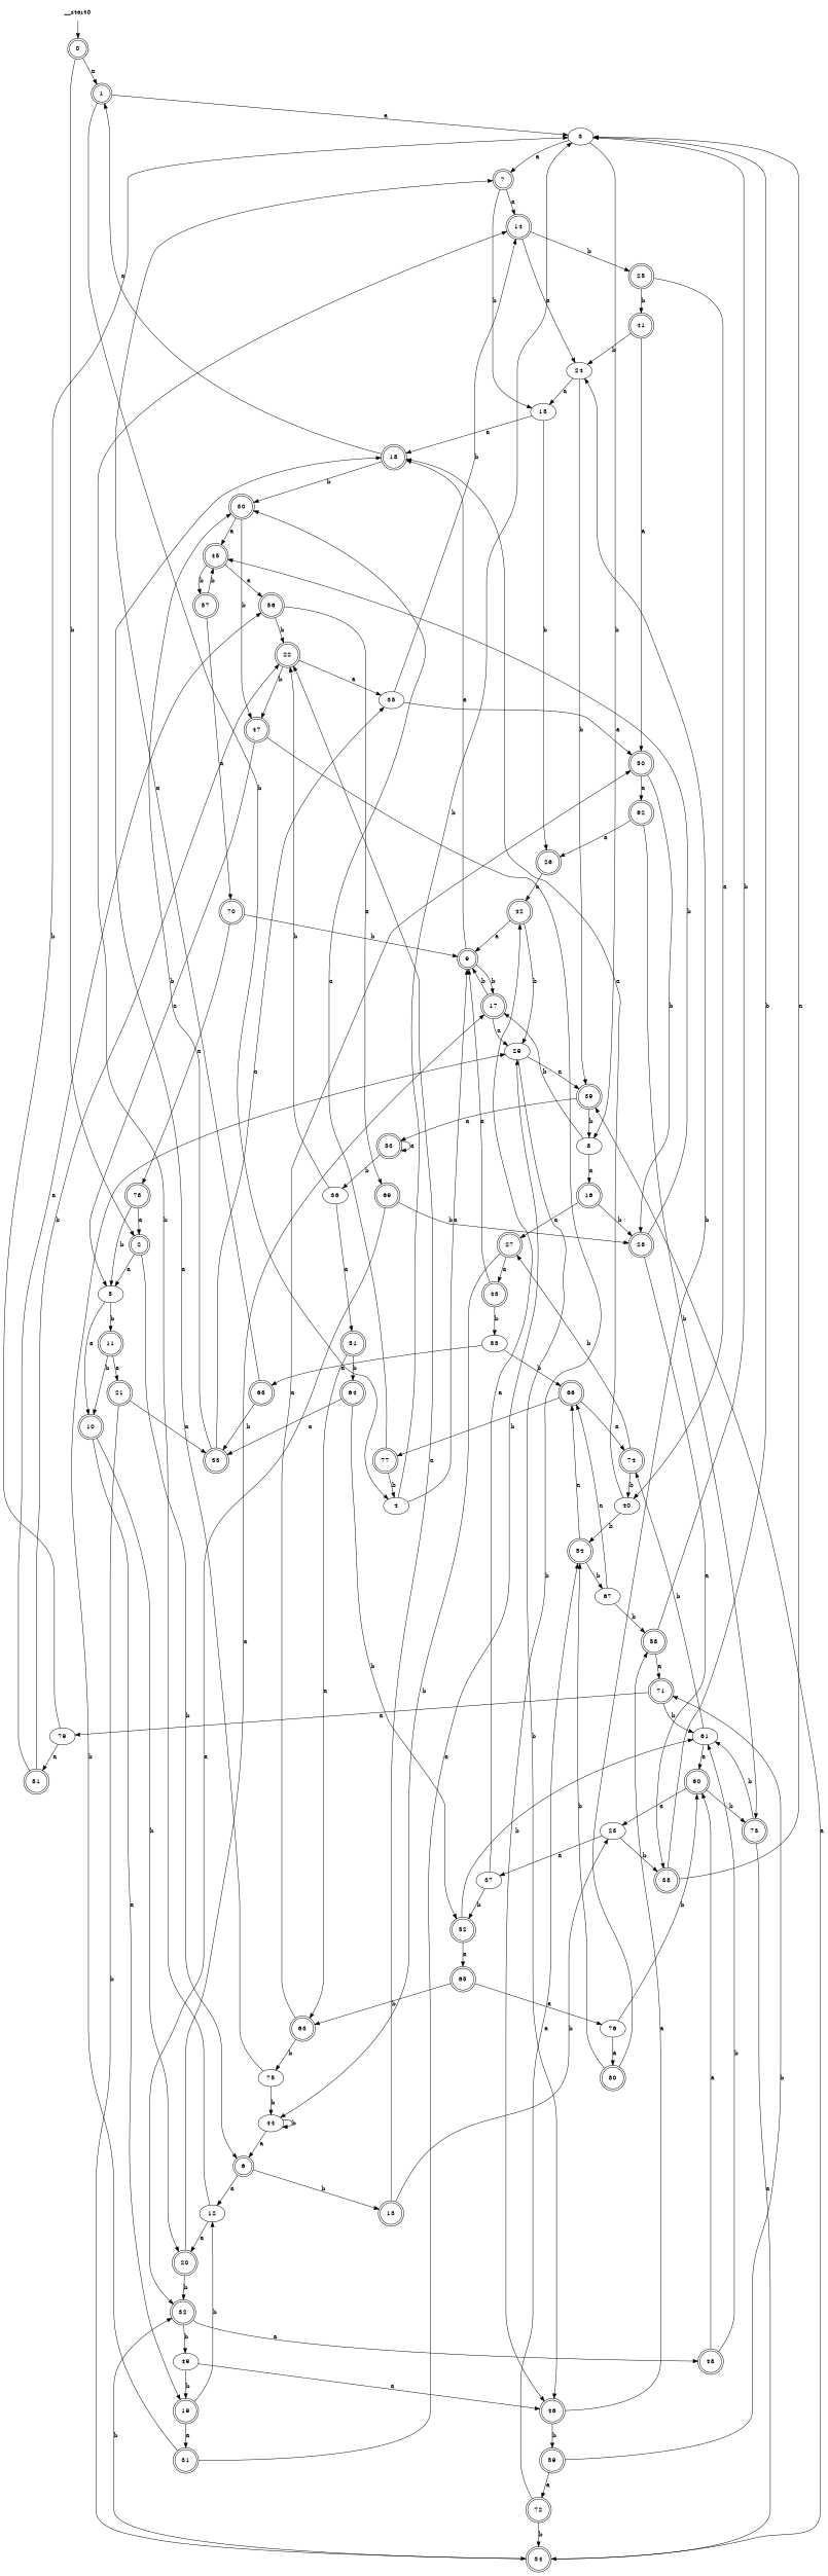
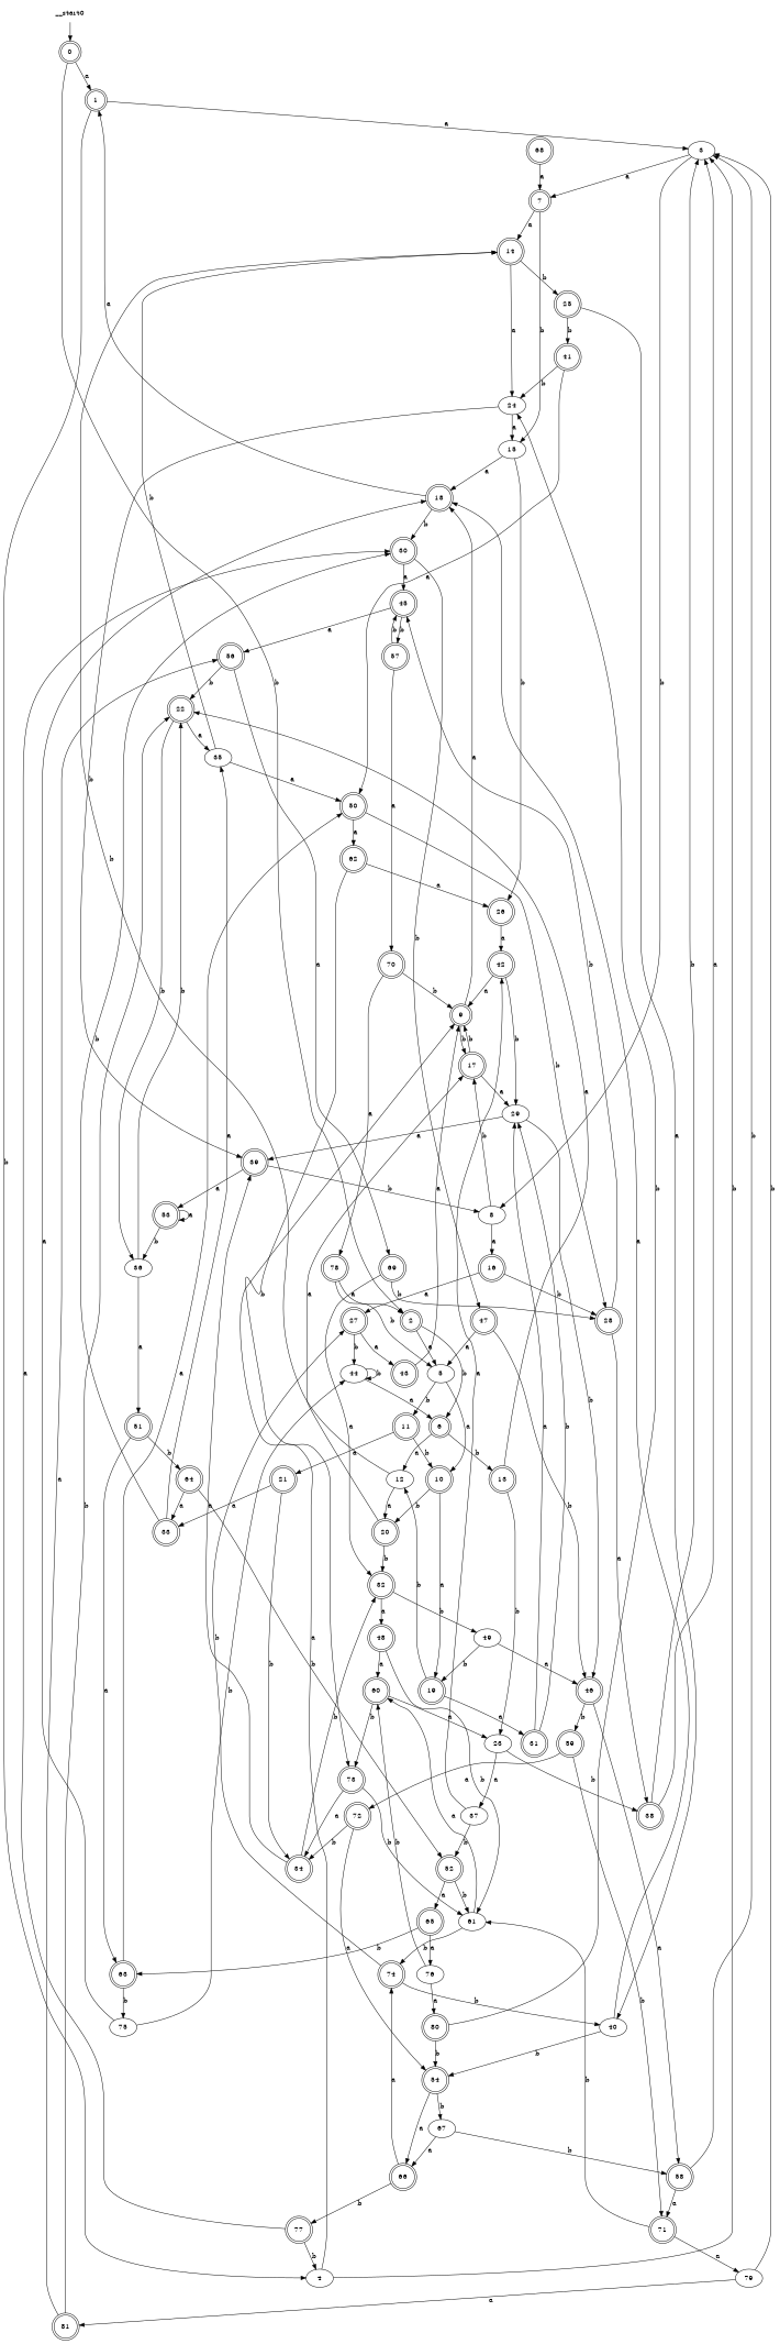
  digraph {
    node [shape=doublecircle]
    __start0 [shape=none]
    0
    1
    2
    3 [shape=""]
    4 [shape=""]
    5 [shape=""]
    6
    7
    8 [shape=""]
    9
    10
    11
    12 [shape=""]
    13
    14
    15 [shape=""]
    16
    17
    18
    19
    20
    21
    22
    23 [shape=""]
    24 [shape=""]
    25
    26
    27
    28
    29 [shape=""]
    30
    31
    32
    33
    34
    35 [shape=""]
    36 [shape=""]
    37 [shape=""]
    38
    39
    40 [shape=""]
    41
    42
    43
    44 [shape=""]
    45
    46
    47
    48
    49 [shape=""]
    50
    51
    52
    53
    54
-   55 [shape=""]
    56
    57
    58
    59
    60
    61 [shape=""]
    62
    63
    64
    65
    66
    67 [shape=""]
    68
    69
    70
    71
    72
    73
    74
    75 [shape=""]
    76 [shape=""]
    77
    78
    79 [shape=""]
    80
    81
    __start0 -> 0
    0 -> 1 [label=a]
    0 -> 2 [label=b]
    1 -> 3 [label=a]
    1 -> 4 [label=b]
    2 -> 5 [label=a]
    2 -> 6 [label=b]
    3 -> 7 [label=a]
    3 -> 8 [label=b]
    4 -> 3 [label=b]
    4 -> 9 [label=a]
    5 -> 10 [label=a]
    5 -> 11 [label=b]
    6 -> 12 [label=a]
    6 -> 13 [label=b]
    7 -> 14 [label=a]
    7 -> 15 [label=b]
    8 -> 16 [label=a]
    8 -> 17 [label=b]
    9 -> 17 [label=b]
    9 -> 18 [label=a]
    10 -> 19 [label=a]
    10 -> 20 [label=b]
    11 -> 10 [label=b]
    11 -> 21 [label=a]
    12 -> 14 [label=b]
    12 -> 20 [label=a]
    13 -> 22 [label=a]
    13 -> 23 [label=b]
    14 -> 24 [label=a]
    14 -> 25 [label=b]
    15 -> 18 [label=a]
    15 -> 26 [label=b]
    16 -> 27 [label=a]
    16 -> 28 [label=b]
    17 -> 9 [label=b]
    17 -> 29 [label=a]
    18 -> 1 [label=a]
    18 -> 30 [label=b]
    19 -> 12 [label=b]
    19 -> 31 [label=a]
    20 -> 17 [label=a]
    20 -> 32 [label=b]
    21 -> 33 [label=a]
    21 -> 34 [label=b]
    22 -> 35 [label=a]
-   22 -> 47 [label=b]
+   22 -> 36 [label=b]
    23 -> 37 [label=a]
    23 -> 38 [label=b]
    24 -> 15 [label=a]
    24 -> 39 [label=b]
    25 -> 40 [label=a]
    25 -> 41 [label=b]
    26 -> 42 [label=a]
    27 -> 43 [label=a]
    27 -> 44 [label=b]
    28 -> 38 [label=a]
    28 -> 45 [label=b]
    29 -> 39 [label=a]
    29 -> 46 [label=b]
    30 -> 45 [label=a]
    30 -> 47 [label=b]
    31 -> 29 [label=a]
    31 -> 29 [label=b]
    32 -> 48 [label=a]
    32 -> 49 [label=b]
    33 -> 30 [label=b]
    33 -> 35 [label=a]
    34 -> 32 [label=b]
    34 -> 39 [label=a]
    35 -> 14 [label=b]
    35 -> 50 [label=a]
    36 -> 22 [label=b]
    36 -> 51 [label=a]
    37 -> 42 [label=a]
    37 -> 52 [label=b]
    38 -> 3 [label=a]
    38 -> 3 [label=b]
    39 -> 8 [label=b]
    39 -> 53 [label=a]
    40 -> 18 [label=a]
    40 -> 54 [label=b]
    41 -> 24 [label=b]
    41 -> 50 [label=a]
    42 -> 9 [label=a]
    42 -> 29 [label=b]
    43 -> 9 [label=a]
-   43 -> 55 [label=b]
    44 -> 6 [label=a]
    44 -> 44 [label=b]
    45 -> 56 [label=a]
    45 -> 57 [label=b]
    46 -> 58 [label=a]
    46 -> 59 [label=b]
    47 -> 5 [label=a]
    47 -> 46 [label=b]
    48 -> 60 [label=a]
    48 -> 61 [label=b]
    49 -> 19 [label=b]
    49 -> 46 [label=a]
    50 -> 28 [label=b]
    50 -> 62 [label=a]
    51 -> 63 [label=a]
    51 -> 64 [label=b]
    52 -> 61 [label=b]
    52 -> 65 [label=a]
    53 -> 36 [label=b]
    53 -> 53 [label=a]
    54 -> 66 [label=a]
    54 -> 67 [label=b]
-   55 -> 66 [label=b]
-   55 -> 68 [label=a]
    56 -> 22 [label=b]
    56 -> 69 [label=a]
    57 -> 45 [label=b]
    57 -> 70 [label=a]
    58 -> 3 [label=b]
    58 -> 71 [label=a]
    59 -> 71 [label=b]
    59 -> 72 [label=a]
    60 -> 23 [label=a]
    60 -> 73 [label=b]
    61 -> 60 [label=a]
    61 -> 74 [label=b]
    62 -> 26 [label=a]
    62 -> 73 [label=b]
    63 -> 50 [label=a]
    63 -> 75 [label=b]
    64 -> 33 [label=a]
    64 -> 52 [label=b]
    65 -> 63 [label=b]
    65 -> 76 [label=a]
    66 -> 74 [label=a]
    66 -> 77 [label=b]
    67 -> 58 [label=b]
    67 -> 66 [label=a]
    68 -> 7 [label=a]
-   68 -> 33 [label=b]
    69 -> 28 [label=b]
    69 -> 32 [label=a]
    70 -> 9 [label=b]
    70 -> 78 [label=a]
    71 -> 61 [label=b]
    71 -> 79 [label=a]
    72 -> 34 [label=b]
    72 -> 54 [label=a]
    73 -> 34 [label=a]
    73 -> 61 [label=b]
    74 -> 27 [label=b]
    74 -> 40 [label=b]
    75 -> 18 [label=a]
    75 -> 44 [label=b]
    76 -> 60 [label=b]
    76 -> 80 [label=a]
    77 -> 4 [label=b]
    77 -> 30 [label=a]
    78 -> 2 [label=a]
    78 -> 5 [label=b]
    79 -> 3 [label=b]
    79 -> 81 [label=a]
    80 -> 24 [label=b]
    80 -> 54 [label=b]
    81 -> 22 [label=b]
    81 -> 56 [label=a]
  }
